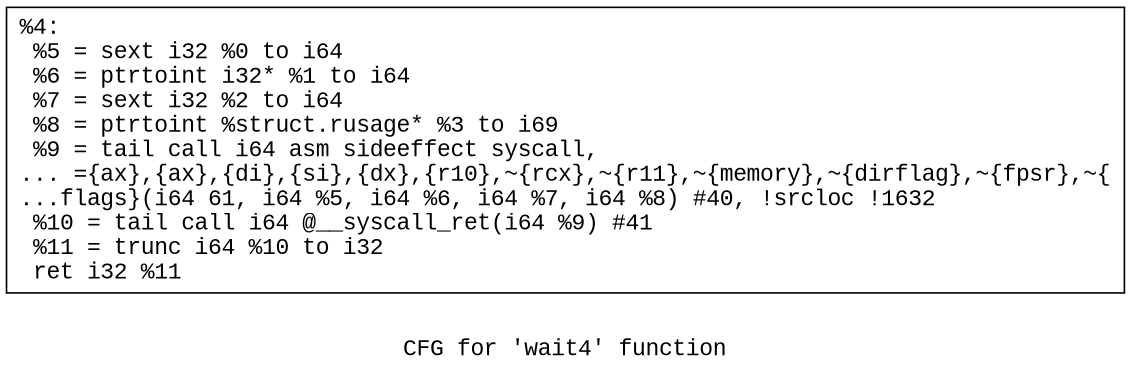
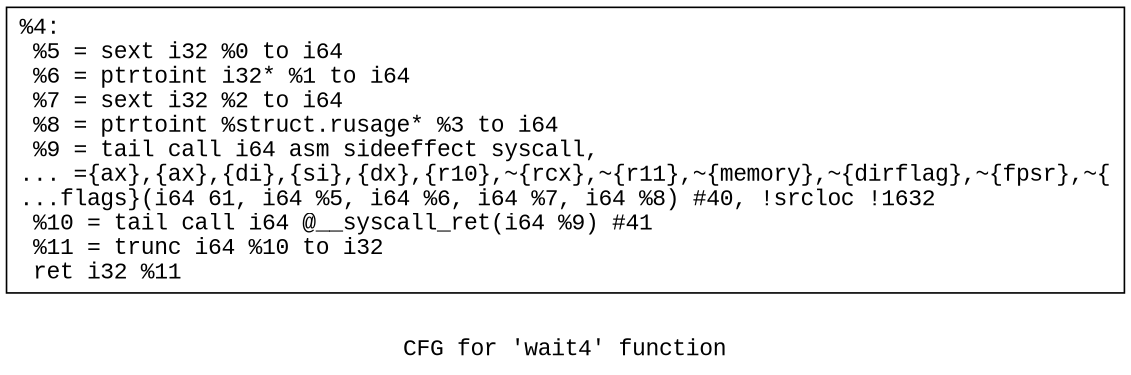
  digraph {
    label="CFG for 'wait4' function"
    fontname="Liberation Mono"
-   n1 [label="{%4:\l  %5 = sext i32 %0 to i64\l  %6 = ptrtoint i32* %1 to i64\l  %7 = sext i32 %2 to i64\l  %8 = ptrtoint %struct.rusage* %3 to i69\l  %9 = tail call i64 asm sideeffect syscall,\l... =\{ax\},\{ax\},\{di\},\{si\},\{dx\},\{r10\},~\{rcx\},~\{r11\},~\{memory\},~\{dirflag\},~\{fpsr\},~\{\l...flags\}(i64 61, i64 %5, i64 %6, i64 %7, i64 %8) #40, !srcloc !1632\l  %10 = tail call i64 @__syscall_ret(i64 %9) #41\l  %11 = trunc i64 %10 to i32\l  ret i32 %11\l}" shape=record fontname="Liberation Mono"]
+   n1 [label="{%4:\l  %5 = sext i32 %0 to i64\l  %6 = ptrtoint i32* %1 to i64\l  %7 = sext i32 %2 to i64\l  %8 = ptrtoint %struct.rusage* %3 to i64\l  %9 = tail call i64 asm sideeffect syscall,\l... =\{ax\},\{ax\},\{di\},\{si\},\{dx\},\{r10\},~\{rcx\},~\{r11\},~\{memory\},~\{dirflag\},~\{fpsr\},~\{\l...flags\}(i64 61, i64 %5, i64 %6, i64 %7, i64 %8) #40, !srcloc !1632\l  %10 = tail call i64 @__syscall_ret(i64 %9) #41\l  %11 = trunc i64 %10 to i32\l  ret i32 %11\l}" shape=record fontname="Liberation Mono"]
  }
